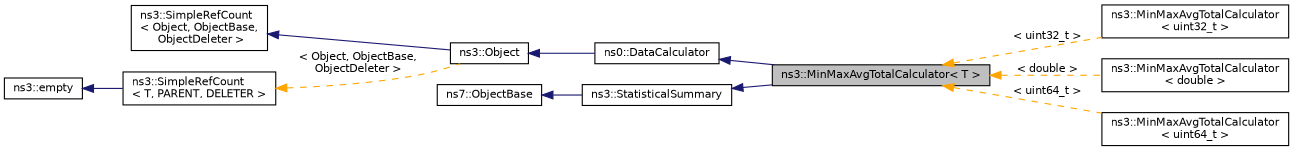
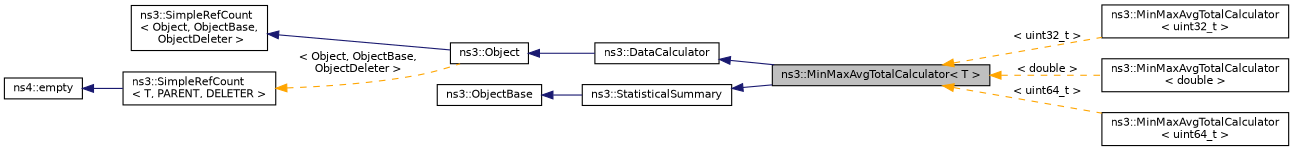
  digraph {
    rankdir=LR
    node [color=black fillcolor=white fontname=Helvetica fontsize=10 shape=record style=filled]
    edge [color=midnightblue dir=back fontname=Helvetica fontsize=10 labelfontname=Helvetica labelfontsize=10 style=solid]
    n1 [fillcolor=grey75 fontcolor=black height=0.2 label="ns3::MinMaxAvgTotalCalculator\< T \>" width=0.4]
    n2 [height=0.2 label="ns3::MinMaxAvgTotalCalculator\l\< uint32_t \>" width=0.4]
    n3 [height=0.2 label="ns3::MinMaxAvgTotalCalculator\l\< double \>" width=0.4]
    n4 [height=0.2 label="ns3::MinMaxAvgTotalCalculator\l\< uint64_t \>" width=0.4]
-   n5 [height=0.2 label="ns0::DataCalculator" width=0.4]
+   n5 [height=0.2 label="ns3::DataCalculator" width=0.4]
    n6 [height=0.2 label="ns3::Object" width=0.4]
    n7 [height=0.2 label="ns3::SimpleRefCount\l\< Object, ObjectBase,\l ObjectDeleter \>" width=0.4]
-   n8 [height=0.2 label="ns7::ObjectBase" width=0.4]
+   n8 [height=0.2 label="ns3::ObjectBase" width=0.4]
    n9 [height=0.2 label="ns3::StatisticalSummary" width=0.4]
    n10 [height=0.2 label="ns3::SimpleRefCount\l\< T, PARENT, DELETER \>" width=0.4]
-   n11 [height=0.2 label="ns3::empty" width=0.4]
+   n11 [height=0.2 label="ns4::empty" width=0.4]
    n1 -> n2 [color=orange label=" \< uint32_t \>" style=dashed]
    n1 -> n3 [color=orange label=" \< double \>" style=dashed]
    n1 -> n4 [color=orange label=" \< uint64_t \>" style=dashed]
    n5 -> n1
    n6 -> n5
    n7 -> n6
    n8 -> n9
    n9 -> n1
    n10 -> n6 [color=orange label=" \< Object, ObjectBase,\l ObjectDeleter \>" style=dashed]
    n11 -> n10
  }
